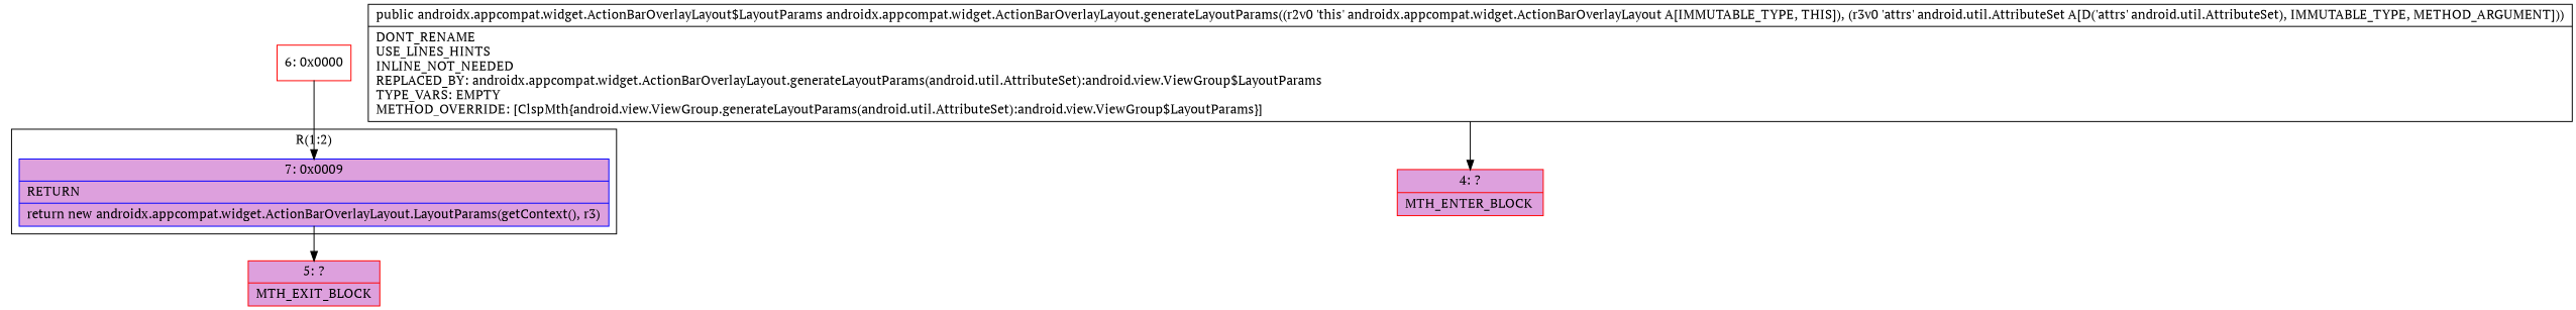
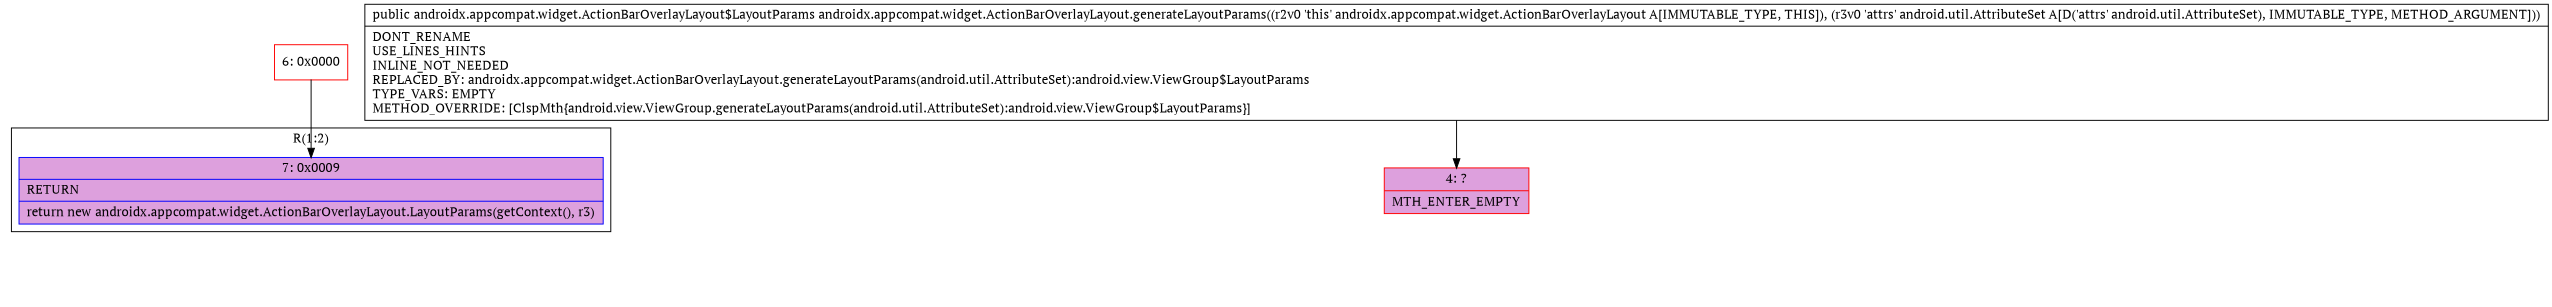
  digraph {
    fontname="PT Serif"
    node [color=red fillcolor=plum fontname="PT Serif" shape=record style=filled]
    edge [fontname="PT Serif"]
    n1 [color=blue label="{7\:\ 0x0009|RETURN\l|return new androidx.appcompat.widget.ActionBarOverlayLayout.LayoutParams(getContext(), r3)\l}"]
-   n2 [label="{5\:\ ?|MTH_EXIT_BLOCK\l}"]
-   n3 [label="{4\:\ ?|MTH_ENTER_BLOCK\l}"]
+   n3 [label="{4\:\ ?|MTH_ENTER_EMPTY\l}"]
    n4 [fillcolor=white label="{6\:\ 0x0000}"]
    n5 [fillcolor=white label="{public androidx.appcompat.widget.ActionBarOverlayLayout$LayoutParams androidx.appcompat.widget.ActionBarOverlayLayout.generateLayoutParams((r2v0 'this' androidx.appcompat.widget.ActionBarOverlayLayout A[IMMUTABLE_TYPE, THIS]), (r3v0 'attrs' android.util.AttributeSet A[D('attrs' android.util.AttributeSet), IMMUTABLE_TYPE, METHOD_ARGUMENT]))  | DONT_RENAME\lUSE_LINES_HINTS\lINLINE_NOT_NEEDED\lREPLACED_BY: androidx.appcompat.widget.ActionBarOverlayLayout.generateLayoutParams(android.util.AttributeSet):android.view.ViewGroup$LayoutParams\lTYPE_VARS: EMPTY\lMETHOD_OVERRIDE: [ClspMth\{android.view.ViewGroup.generateLayoutParams(android.util.AttributeSet):android.view.ViewGroup$LayoutParams\}]\l}" color=""]
    subgraph cluster_1 {
      label="R(1:2)"
      n1
    }
-   n1 -> n2
    n4 -> n1
    n5 -> n3
  }
